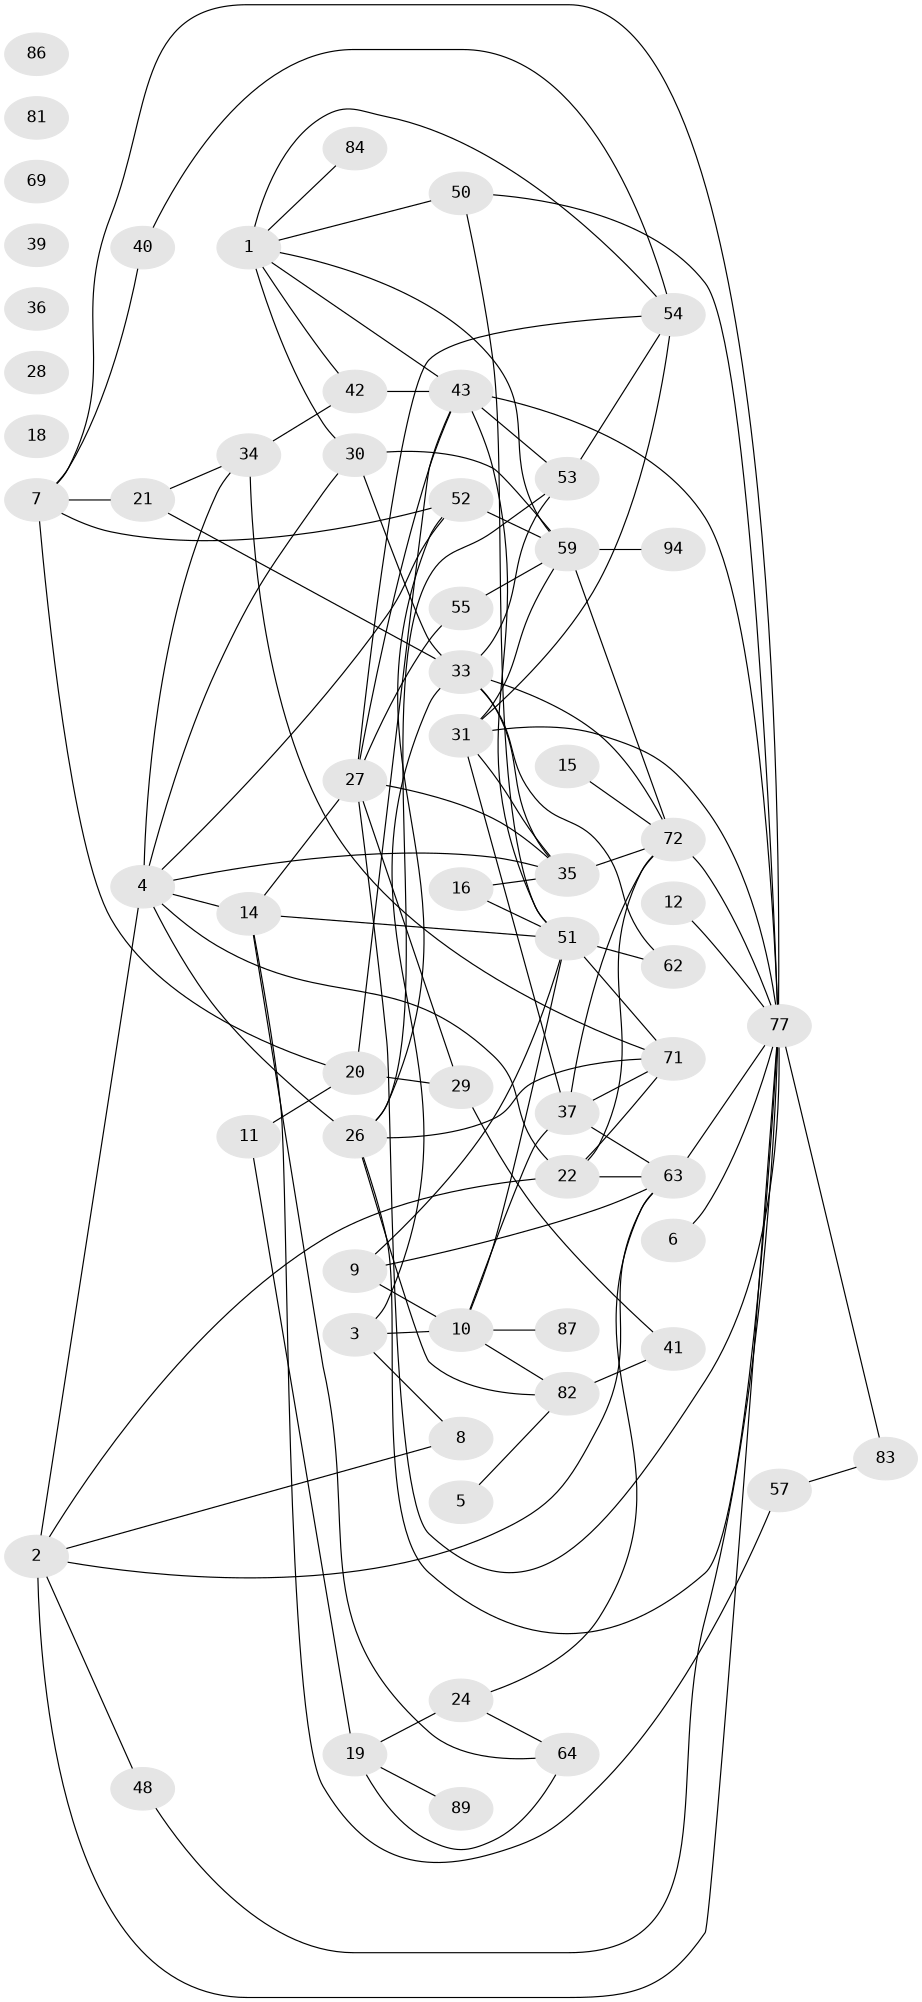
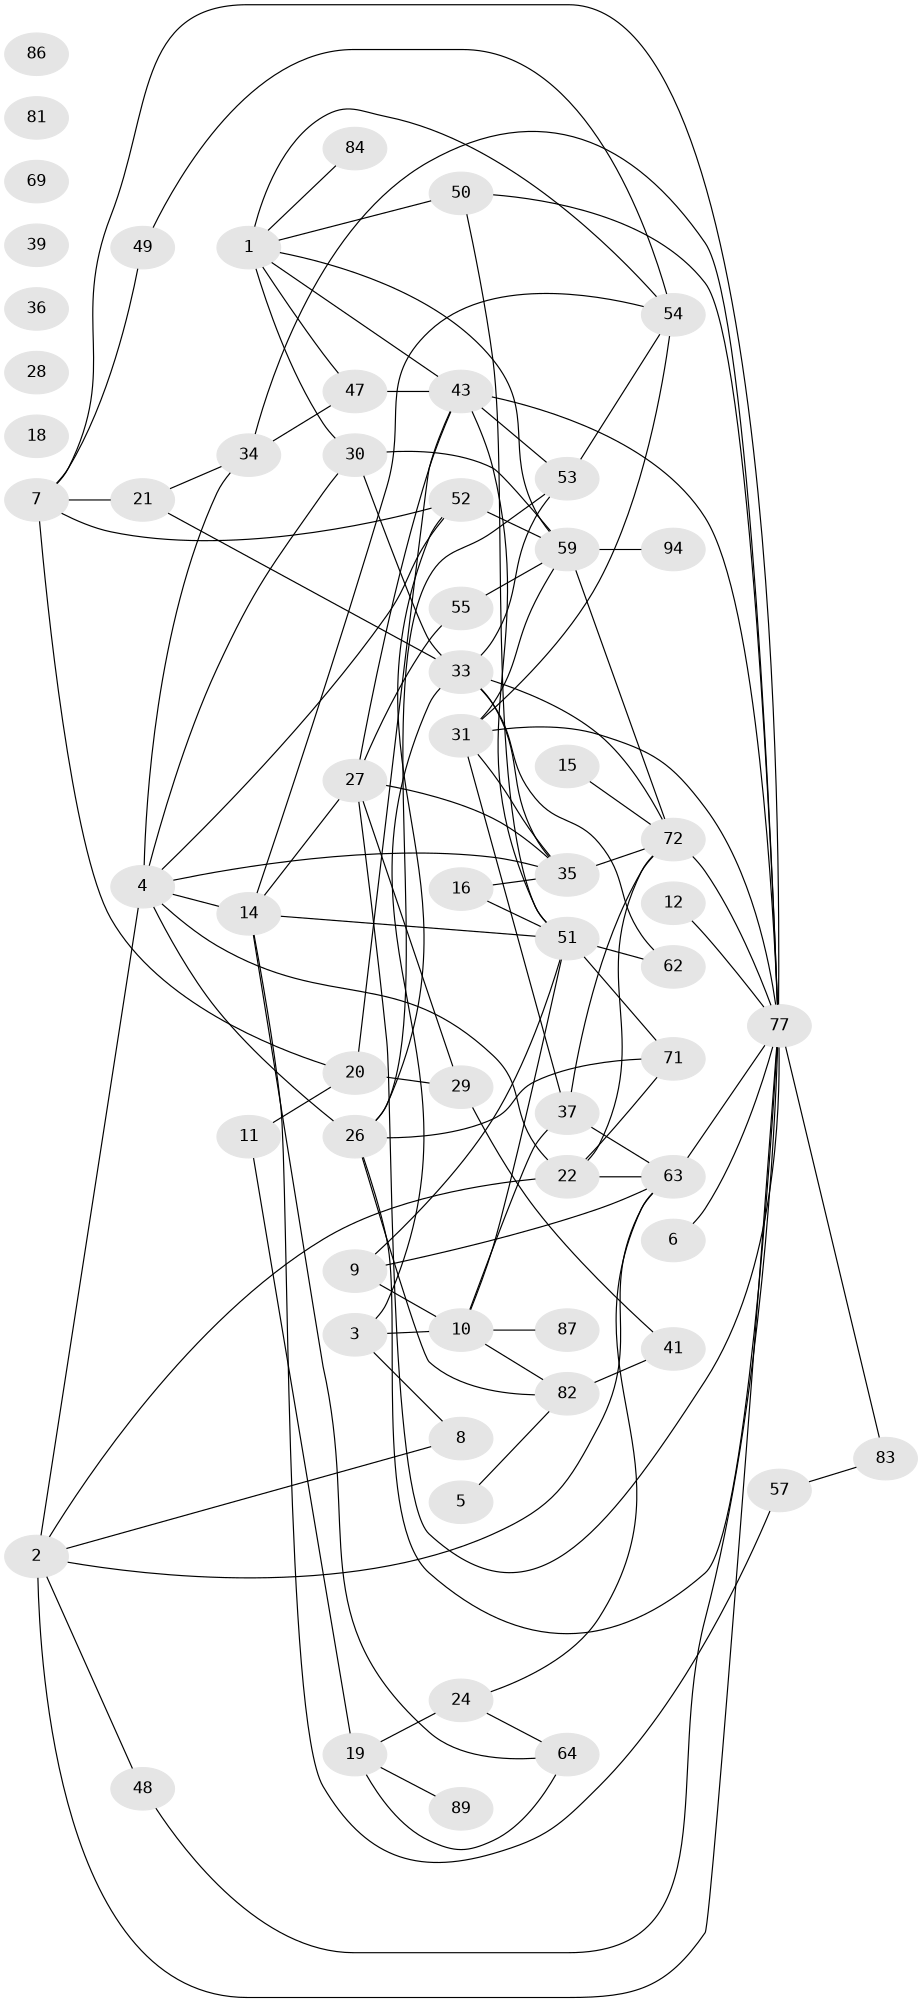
  graph {
    fontname="DejaVu Sans Mono"
    rankdir=LR
    node [color=gray90 fontname="DejaVu Sans Mono" style=filled]
    edge [fontname="DejaVu Sans Mono"]
    1 [super="+46"]
    30 [super="+38"]
-   42
+   42 [label=47]
    n4 [label=43 super="+76"]
    50
    54 [super="+91"]
    59 [super="+80"]
    84
    33 [super="+66"]
    77 [super="+79"]
    51 [super="+65"]
    53 [super="+87"]
    72 [super="+85"]
    94
    2 [super="+73"]
    4 [super="+25"]
    8
    22
    48
    63 [super="+67"]
    14 [super="+61"]
    26 [super="+93"]
    34
    35 [super="+60"]
    52 [super="+70"]
    71 [super="+78"]
    83
    3 [super="+17"]
    10 [super="+49"]
    n30 [label=82]
    37 [super="+44"]
    n32 [label=87]
    62
    27 [super="+56"]
    57 [super="+68"]
    64 [super="+90"]
    5 [super="+13"]
    12 [super="+92"]
    41
    6 [super="+74"]
    7 [super="+82"]
    20
    21
-   40
+   40 [label=49]
    29 [super="+75"]
    9 [super="+88"]
    19 [super="+43"]
    24
    89
    11
    55
    15
    16 [super="+23"]
    18
    28
    31
    36
    39
    69
    81
    86
    1 -- 30
    1 -- 42
    1 -- n4
    1 -- 50
    1 -- 54
    1 -- 59
    1 -- 84
    30 -- 59
    30 -- 33
    42 -- n4
    n4 -- 77
    n4 -- 51
    n4 -- 53
    50 -- 77
    50 -- 51
    59 -- 72
    59 -- 94
    33 -- 53
    33 -- 72
    33 -- 35
    33 -- 62
    77 -- 83
    51 -- 71
    51 -- 62
    53 -- 54
    72 -- 77
    2 -- 77
    2 -- 4
    2 -- 8
    2 -- 22
    2 -- 48
    2 -- 63
    4 -- 30
    4 -- 22
    4 -- 14
    4 -- 26
    4 -- 34
    4 -- 35
    4 -- 52
    22 -- 72
    22 -- 63
    22 -- 71
    48 -- 77
    63 -- 77
-   27 -- 54
+   14 -- 54
    14 -- 51
    14 -- 27
    14 -- 57
    14 -- 64
    26 -- 77
    26 -- 53
    26 -- 52
    26 -- 71
    26 -- n30
    34 -- 42
-   34 -- 71
+   34 -- 77
    35 -- 72
    52 -- 59
    3 -- 33
    3 -- 8
    3 -- 10
    10 -- 51
    10 -- n30
    10 -- 37
    10 -- n32
    n30 -- 41
    37 -- 72
    37 -- 63
-   37 -- 71
    27 -- n4
    27 -- 77
    27 -- 35
    27 -- 29
    27 -- 55
    57 -- 83
    5 -- n30
    12 -- 77
    6 -- 77
    7 -- 77
    7 -- 52
    7 -- 20
    7 -- 21
    7 -- 40
    20 -- n4
    20 -- 29
    21 -- 33
    21 -- 34
    40 -- 54
    29 -- 41
    9 -- 51
    9 -- 63
    9 -- 10
    19 -- 64
    19 -- 24
    19 -- 89
    24 -- 63
    24 -- 64
    11 -- 20
    11 -- 19
    55 -- 59
    15 -- 72
    16 -- 51
    16 -- 35
    31 -- 54
    31 -- 59
    31 -- 77
    31 -- 35
    31 -- 37
  }
